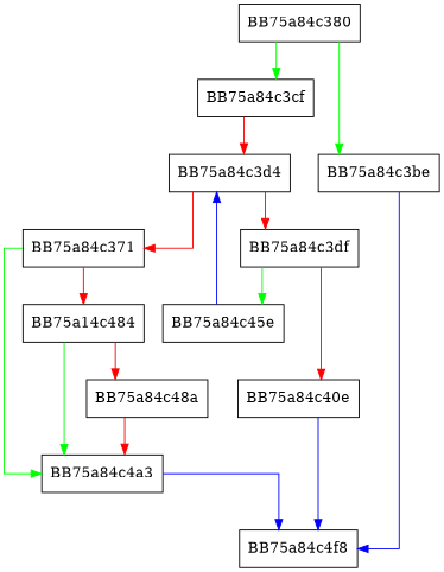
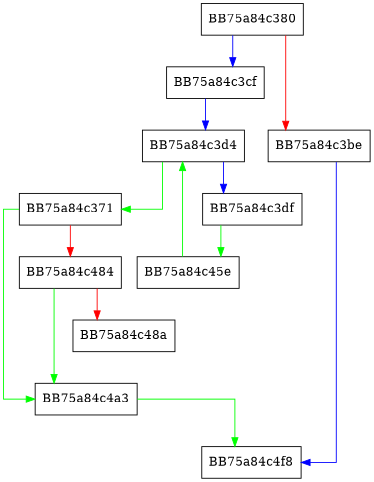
  digraph {
    splines=ortho
    node [shape=box]
    edge [color=red]
    BB75a84c380
    BB75a84c3cf
    BB75a84c3be
    BB75a84c3d4
    BB75a84c4f8
    n6 [label=BB75a84c371]
    BB75a84c3df
    BB75a84c4a3
-   BB75a84c484 [label=BB75a14c484]
+   BB75a84c484
    BB75a84c45e
-   BB75a84c40e
    BB75a84c48a
-   BB75a84c380 -> BB75a84c3cf [color=green]
-   BB75a84c380 -> BB75a84c3be [color=green]
-   BB75a84c3cf -> BB75a84c3d4
+   BB75a84c380 -> BB75a84c3cf [color=blue]
+   BB75a84c380 -> BB75a84c3be
+   BB75a84c3cf -> BB75a84c3d4 [color=blue]
    BB75a84c3be -> BB75a84c4f8 [color=blue]
-   BB75a84c3d4 -> n6
-   BB75a84c3d4 -> BB75a84c3df
+   BB75a84c3d4 -> n6 [color=green]
+   BB75a84c3d4 -> BB75a84c3df [color=blue]
    n6 -> BB75a84c4a3 [color=green]
    n6 -> BB75a84c484
    BB75a84c3df -> BB75a84c45e [color=green]
-   BB75a84c3df -> BB75a84c40e
-   BB75a84c4a3 -> BB75a84c4f8 [color=blue]
+   BB75a84c4a3 -> BB75a84c4f8 [color=green]
    BB75a84c484 -> BB75a84c4a3 [color=green]
    BB75a84c484 -> BB75a84c48a
-   BB75a84c45e -> BB75a84c3d4 [color=blue]
-   BB75a84c40e -> BB75a84c4f8 [color=blue]
-   BB75a84c48a -> BB75a84c4a3
+   BB75a84c45e -> BB75a84c3d4 [color=green]
  }
